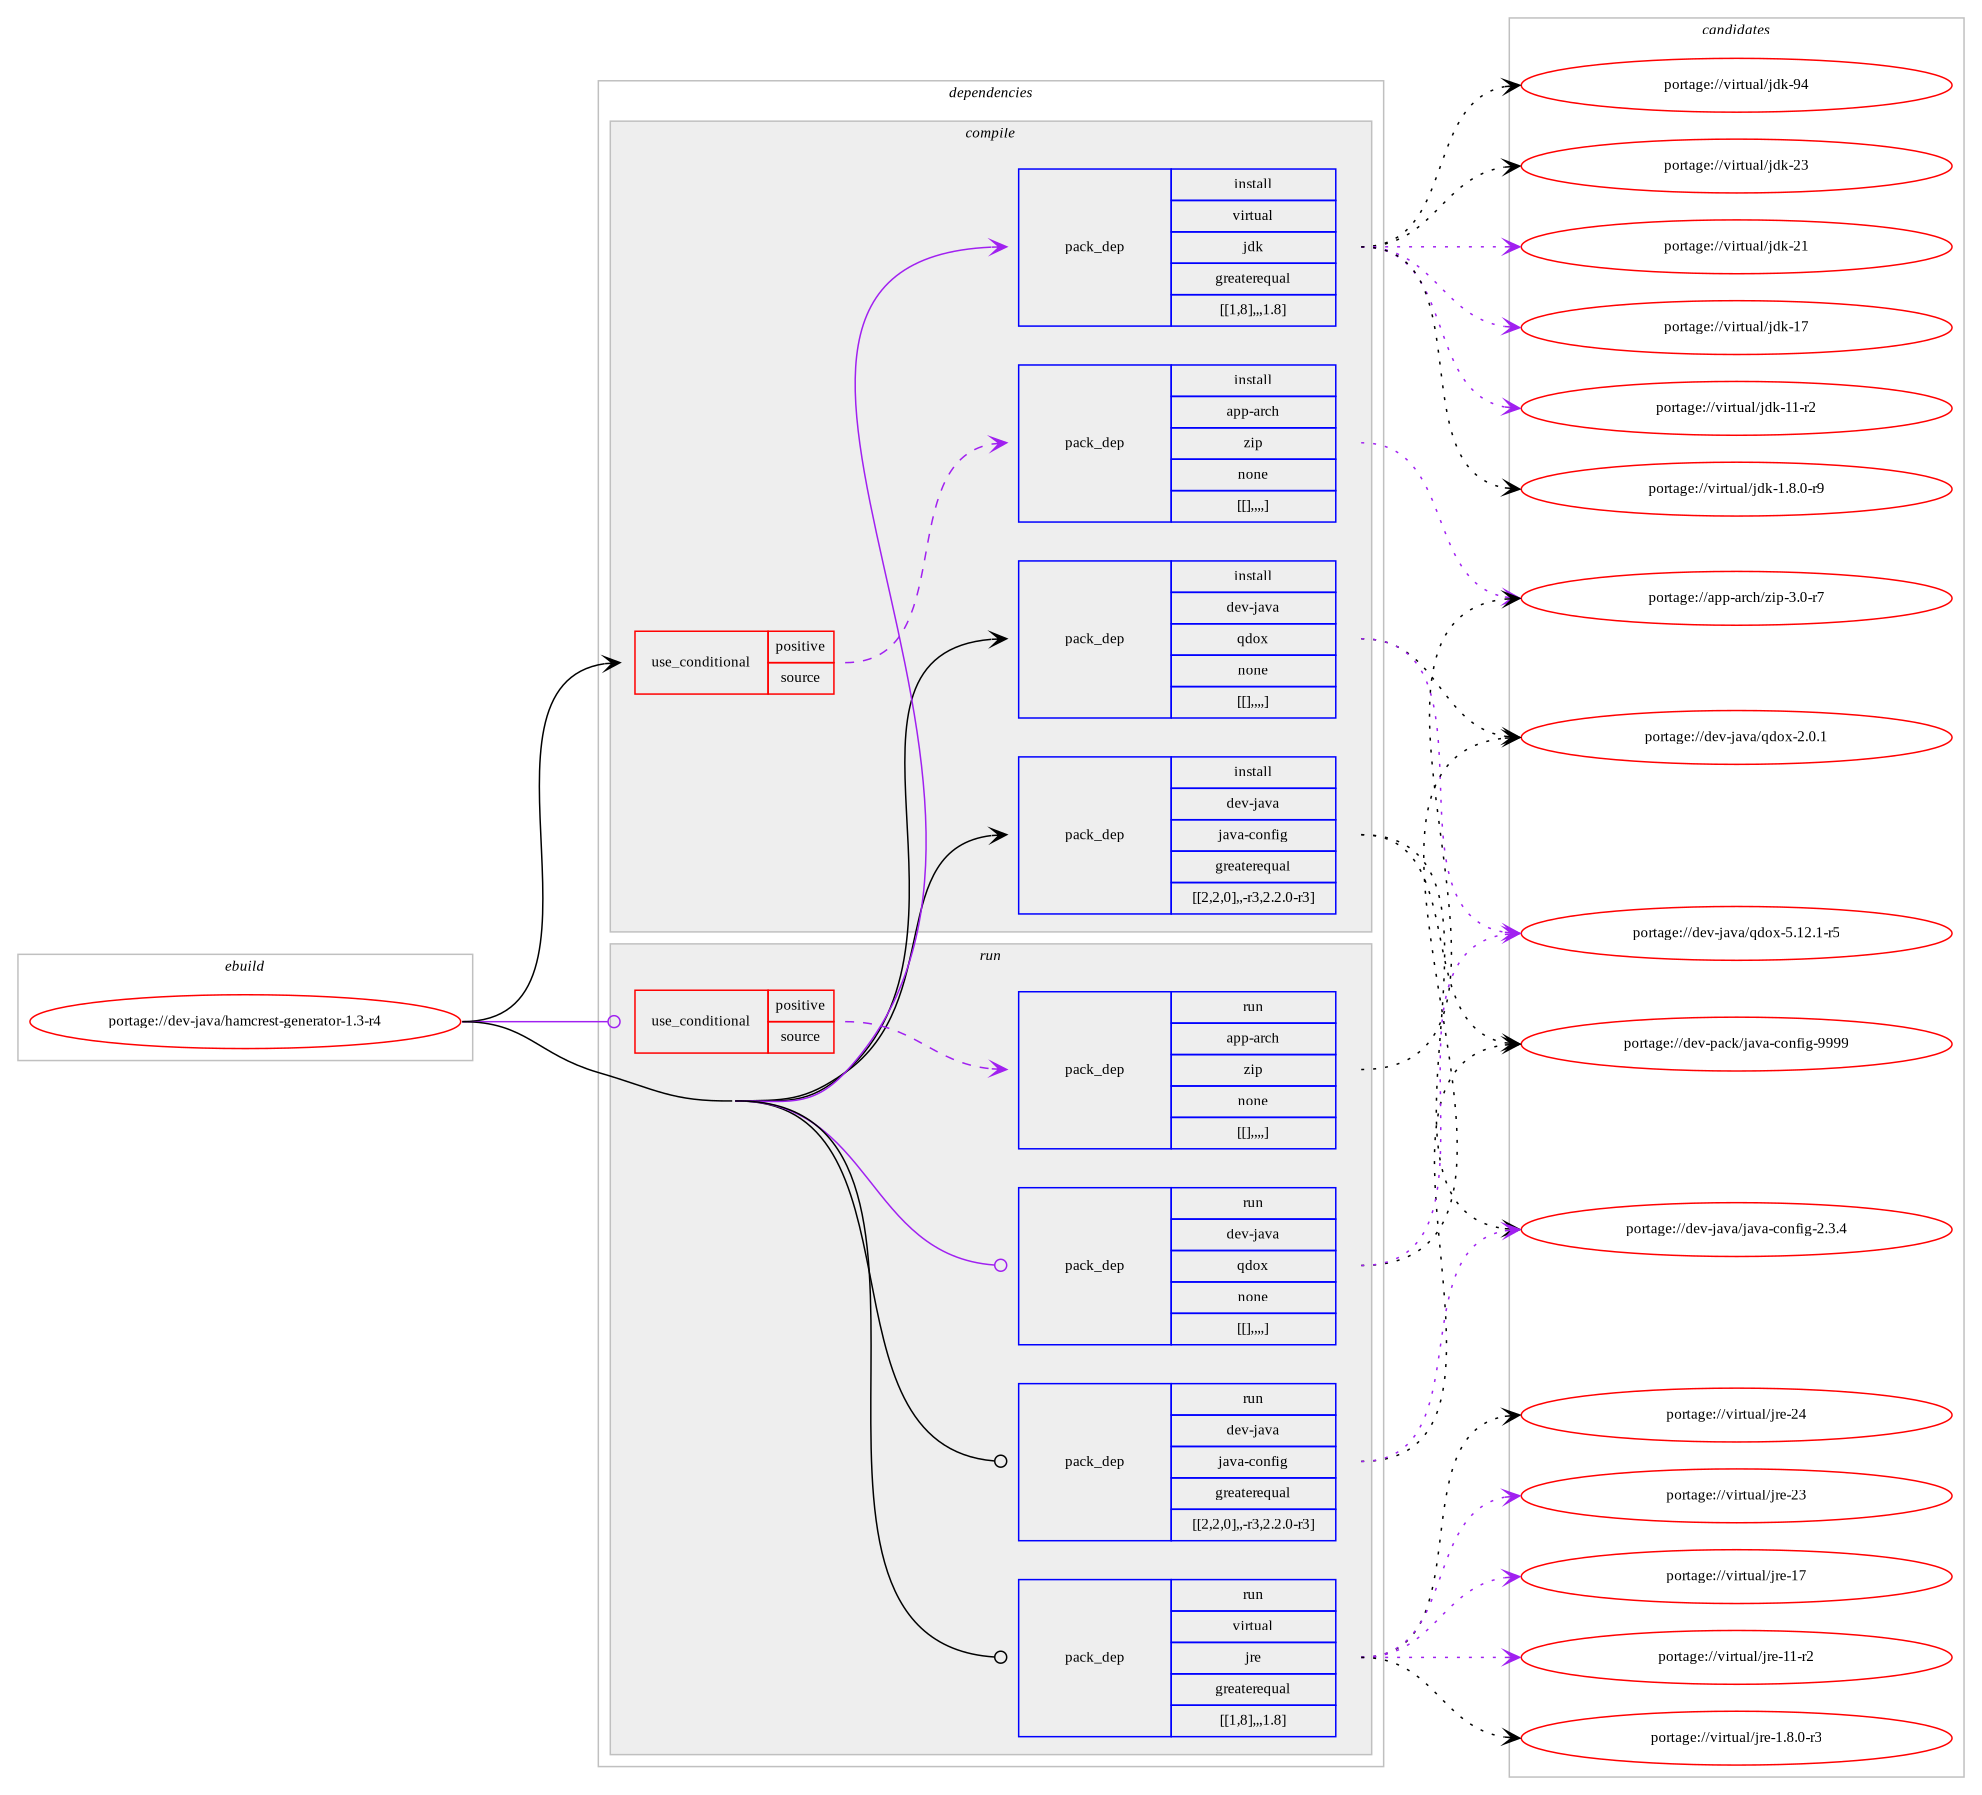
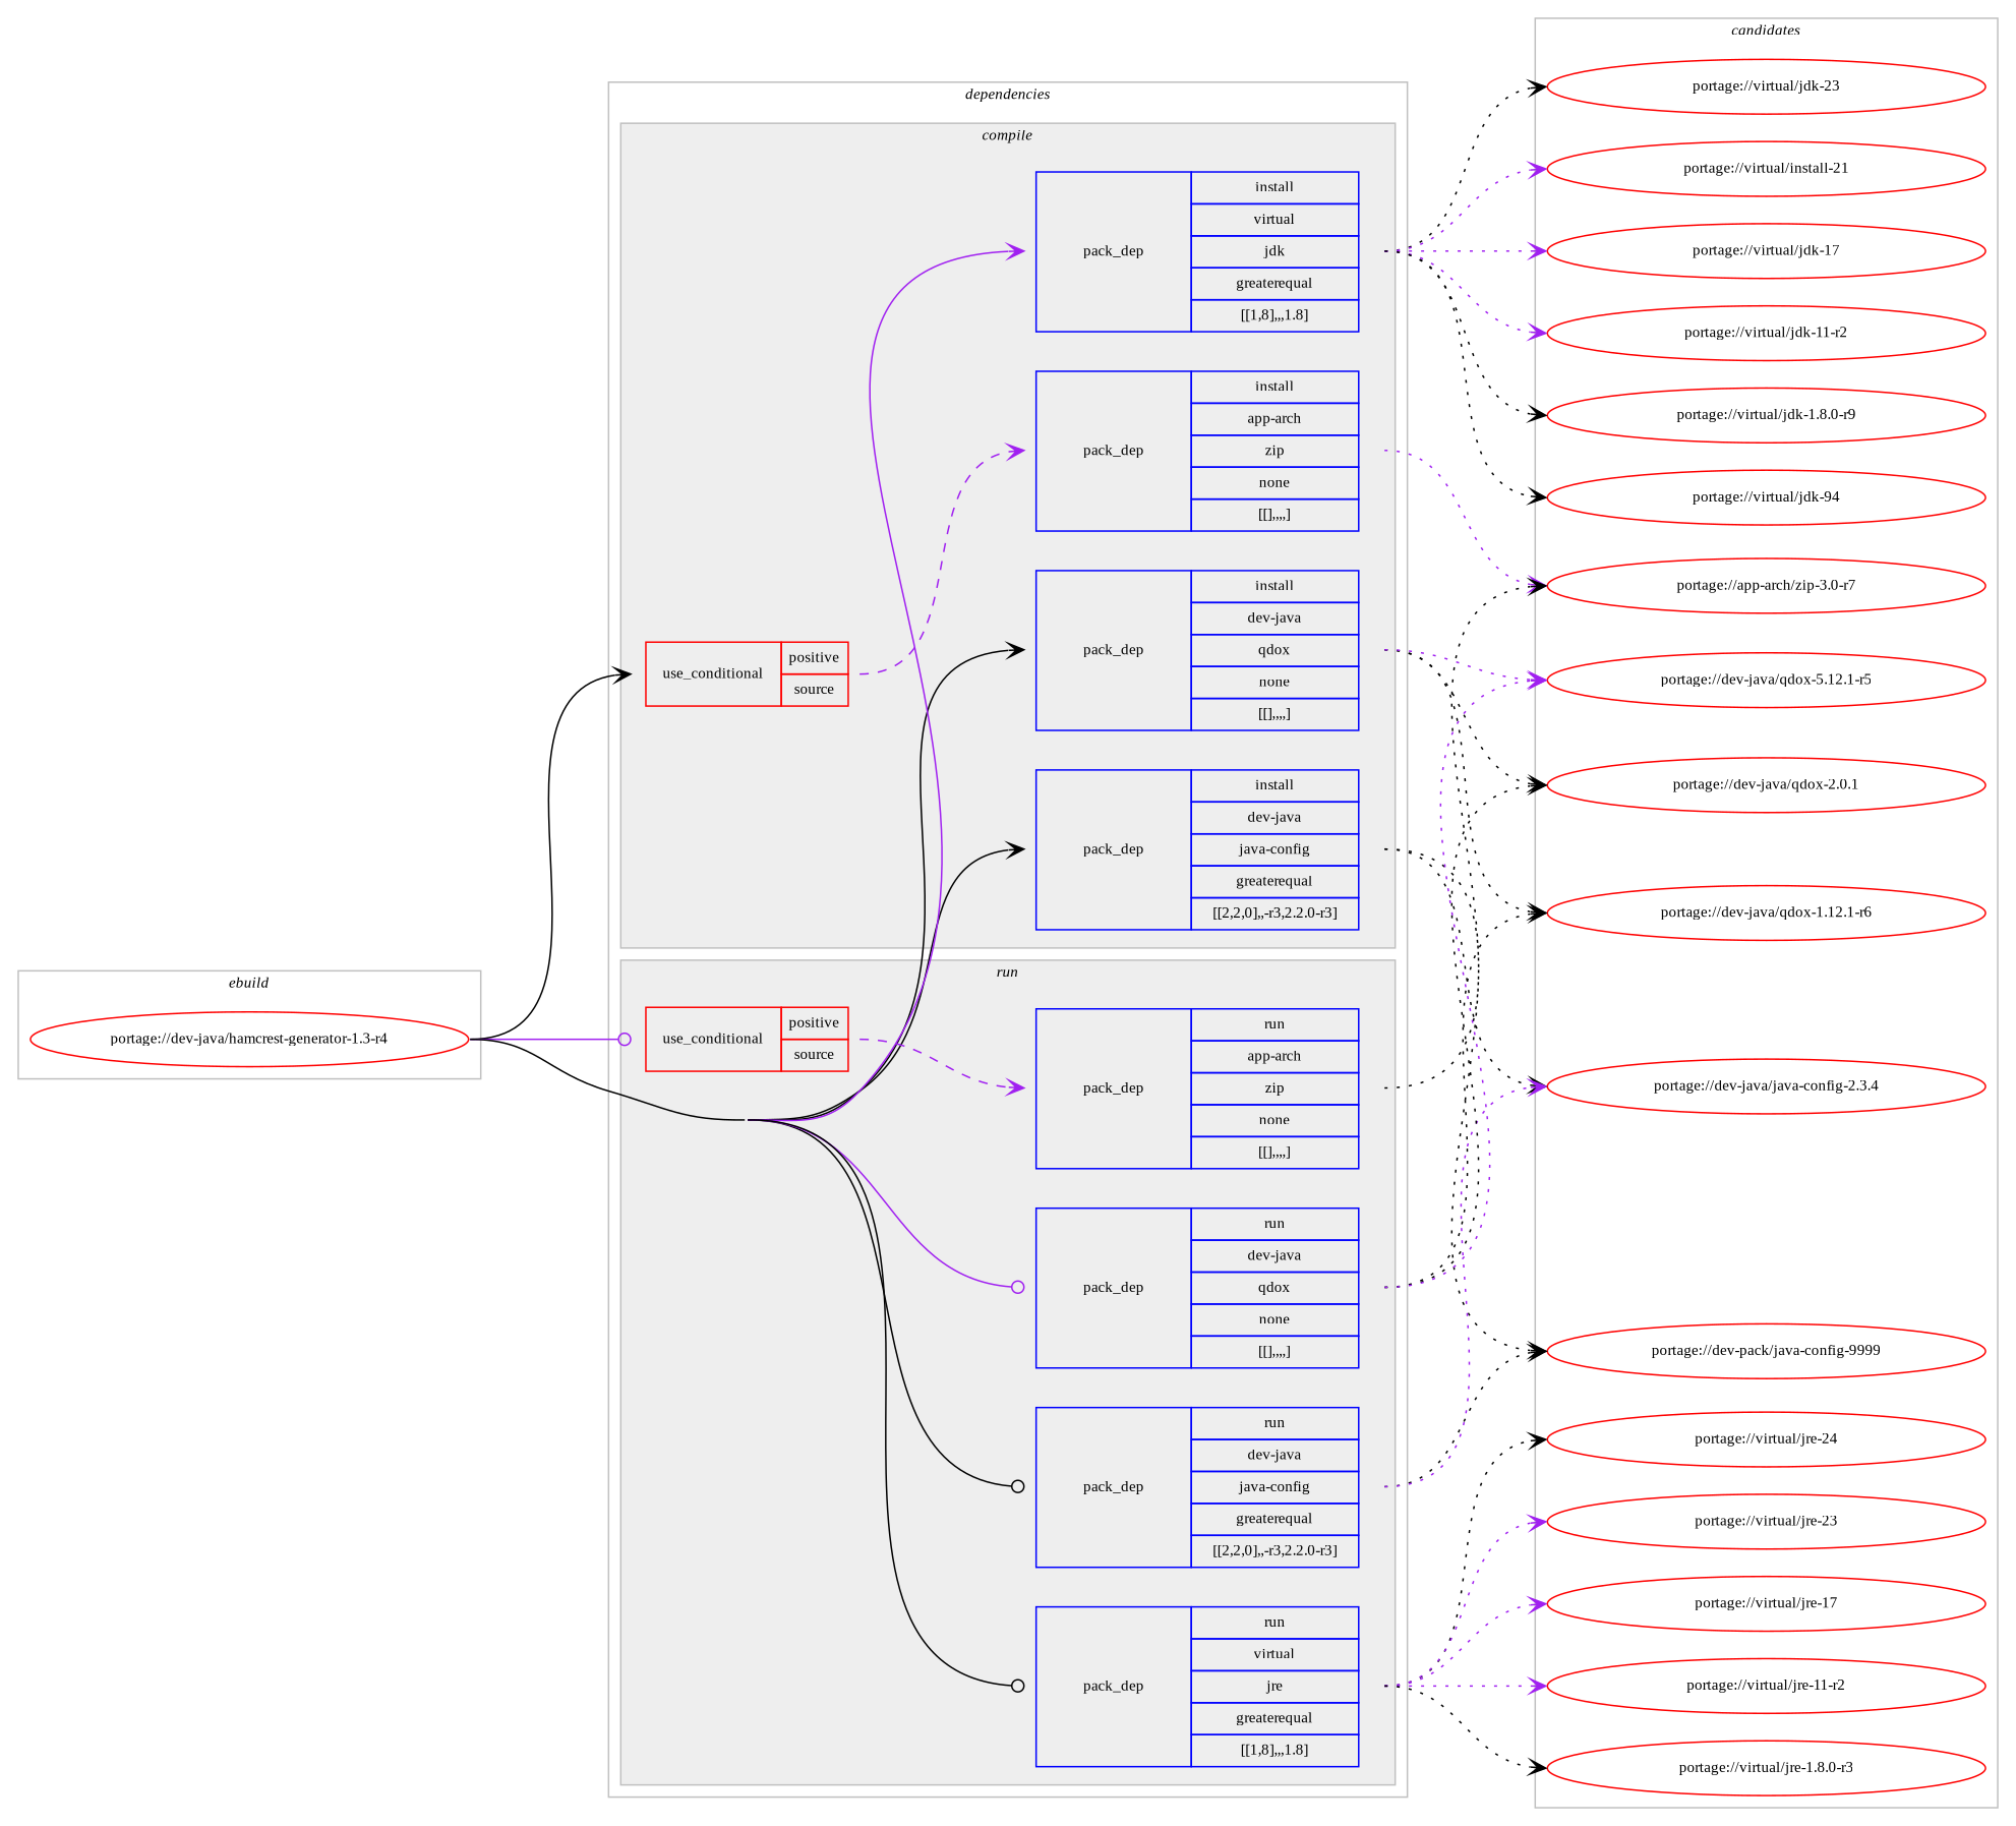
  digraph {
    compound=true
    concentrate=true
    fontname="Liberation Serif"
    fontsize=10
    newrank=true
    rankdir=LR
    ranksep=1.5
    node [color=red fontname="Liberation Serif" fontsize=10]
    edge [arrowhead=vee color=black fontname="Liberation Serif" headport=w style=dotted tailport=e weight=100]
    n1 [label="portage://dev-java/hamcrest-generator-1.3-r4" width=4]
    n2 [color=blue label=<<TABLE BORDER="0" CELLBORDER="1" CELLSPACING="0" CELLPADDING="4" WIDTH="220"><TR><TD ROWSPAN="6" CELLPADDING="30">pack_dep</TD></TR><TR><TD WIDTH="110">install</TD></TR><TR><TD>app-arch</TD></TR><TR><TD>zip</TD></TR><TR><TD>none</TD></TR><TR><TD>[[],,,,]</TD></TR></TABLE>> shape=none]
    n3 [label=<<TABLE BORDER="0" CELLBORDER="1" CELLSPACING="0" CELLPADDING="4"><TR><TD ROWSPAN="3" CELLPADDING="10">use_conditional</TD></TR><TR><TD>positive</TD></TR><TR><TD>source</TD></TR></TABLE>> shape=none]
    n4 [color=blue label=<<TABLE BORDER="0" CELLBORDER="1" CELLSPACING="0" CELLPADDING="4" WIDTH="220"><TR><TD ROWSPAN="6" CELLPADDING="30">pack_dep</TD></TR><TR><TD WIDTH="110">install</TD></TR><TR><TD>dev-java</TD></TR><TR><TD>java-config</TD></TR><TR><TD>greaterequal</TD></TR><TR><TD>[[2,2,0],,-r3,2.2.0-r3]</TD></TR></TABLE>> shape=none]
    n5 [color=blue label=<<TABLE BORDER="0" CELLBORDER="1" CELLSPACING="0" CELLPADDING="4" WIDTH="220"><TR><TD ROWSPAN="6" CELLPADDING="30">pack_dep</TD></TR><TR><TD WIDTH="110">install</TD></TR><TR><TD>dev-java</TD></TR><TR><TD>qdox</TD></TR><TR><TD>none</TD></TR><TR><TD>[[],,,,]</TD></TR></TABLE>> shape=none]
    n6 [color=blue label=<<TABLE BORDER="0" CELLBORDER="1" CELLSPACING="0" CELLPADDING="4" WIDTH="220"><TR><TD ROWSPAN="6" CELLPADDING="30">pack_dep</TD></TR><TR><TD WIDTH="110">install</TD></TR><TR><TD>virtual</TD></TR><TR><TD>jdk</TD></TR><TR><TD>greaterequal</TD></TR><TR><TD>[[1,8],,,1.8]</TD></TR></TABLE>> shape=none]
    n7 [color=blue label=<<TABLE BORDER="0" CELLBORDER="1" CELLSPACING="0" CELLPADDING="4" WIDTH="220"><TR><TD ROWSPAN="6" CELLPADDING="30">pack_dep</TD></TR><TR><TD WIDTH="110">run</TD></TR><TR><TD>app-arch</TD></TR><TR><TD>zip</TD></TR><TR><TD>none</TD></TR><TR><TD>[[],,,,]</TD></TR></TABLE>> shape=none]
    n8 [label=<<TABLE BORDER="0" CELLBORDER="1" CELLSPACING="0" CELLPADDING="4"><TR><TD ROWSPAN="3" CELLPADDING="10">use_conditional</TD></TR><TR><TD>positive</TD></TR><TR><TD>source</TD></TR></TABLE>> shape=none]
    n9 [color=blue label=<<TABLE BORDER="0" CELLBORDER="1" CELLSPACING="0" CELLPADDING="4" WIDTH="220"><TR><TD ROWSPAN="6" CELLPADDING="30">pack_dep</TD></TR><TR><TD WIDTH="110">run</TD></TR><TR><TD>dev-java</TD></TR><TR><TD>java-config</TD></TR><TR><TD>greaterequal</TD></TR><TR><TD>[[2,2,0],,-r3,2.2.0-r3]</TD></TR></TABLE>> shape=none]
    n10 [color=blue label=<<TABLE BORDER="0" CELLBORDER="1" CELLSPACING="0" CELLPADDING="4" WIDTH="220"><TR><TD ROWSPAN="6" CELLPADDING="30">pack_dep</TD></TR><TR><TD WIDTH="110">run</TD></TR><TR><TD>dev-java</TD></TR><TR><TD>qdox</TD></TR><TR><TD>none</TD></TR><TR><TD>[[],,,,]</TD></TR></TABLE>> shape=none]
    n11 [color=blue label=<<TABLE BORDER="0" CELLBORDER="1" CELLSPACING="0" CELLPADDING="4" WIDTH="220"><TR><TD ROWSPAN="6" CELLPADDING="30">pack_dep</TD></TR><TR><TD WIDTH="110">run</TD></TR><TR><TD>virtual</TD></TR><TR><TD>jre</TD></TR><TR><TD>greaterequal</TD></TR><TR><TD>[[1,8],,,1.8]</TD></TR></TABLE>> shape=none]
    n12 [label="portage://app-arch/zip-3.0-r7" width=4]
    n13 [label="portage://dev-pack/java-config-9999" width=4]
    n14 [label="portage://dev-java/java-config-2.3.4" width=4]
    n15 [label="portage://dev-java/qdox-2.0.1" width=4]
+   n16 [label="portage://dev-java/qdox-1.12.1-r6" width=4]
    n17 [label="portage://dev-java/qdox-5.12.1-r5" width=4]
    n18 [label="portage://virtual/jdk-94" width=4]
    n19 [label="portage://virtual/jdk-23" width=4]
-   n20 [label="portage://virtual/jdk-21" width=4]
+   n20 [label="portage://virtual/install-21" width=4]
    n21 [label="portage://virtual/jdk-17" width=4]
    n22 [label="portage://virtual/jdk-11-r2" width=4]
    n23 [label="portage://virtual/jdk-1.8.0-r9" width=4]
    n24 [label="portage://virtual/jre-24" width=4]
    n25 [label="portage://virtual/jre-23" width=4]
    n26 [label="portage://virtual/jre-17" width=4]
    n27 [label="portage://virtual/jre-11-r2" width=4]
    n28 [label="portage://virtual/jre-1.8.0-r3" width=4]
    subgraph cluster_1 {
      color=gray
      label=<<i>ebuild</i>>
      n1
    }
    subgraph cluster_2 {
      color=gray
      label=<<i>dependencies</i>>
      subgraph cluster_3 {
        color=gray
        fillcolor="#eeeeee"
        label=<<i>compile</i>>
        style=filled
        subgraph sub_4 {
          color=gray
          fillcolor="#eeeeee"
          label=<<i>compile</i>>
          style=filled
          n3
          subgraph sub_5 {
            color=gray
            fillcolor="#eeeeee"
            label=<<i>compile</i>>
            style=filled
            n2
          }
        }
        subgraph sub_6 {
          color=gray
          fillcolor="#eeeeee"
          label=<<i>compile</i>>
          style=filled
          n4
        }
        subgraph sub_7 {
          color=gray
          fillcolor="#eeeeee"
          label=<<i>compile</i>>
          style=filled
          n5
        }
        subgraph sub_8 {
          color=gray
          fillcolor="#eeeeee"
          label=<<i>compile</i>>
          style=filled
          n6
        }
      }
      subgraph cluster_9 {
        color=gray
        fillcolor="#eeeeee"
        label=<<i>compile and run</i>>
        style=filled
      }
      subgraph cluster_10 {
        color=gray
        fillcolor="#eeeeee"
        label=<<i>run</i>>
        style=filled
        subgraph sub_11 {
          color=gray
          fillcolor="#eeeeee"
          label=<<i>run</i>>
          style=filled
          n8
          subgraph sub_12 {
            color=gray
            fillcolor="#eeeeee"
            label=<<i>run</i>>
            style=filled
            n7
          }
        }
        subgraph sub_13 {
          color=gray
          fillcolor="#eeeeee"
          label=<<i>run</i>>
          style=filled
          n9
        }
        subgraph sub_14 {
          color=gray
          fillcolor="#eeeeee"
          label=<<i>run</i>>
          style=filled
          n10
        }
        subgraph sub_15 {
          color=gray
          fillcolor="#eeeeee"
          label=<<i>run</i>>
          style=filled
          n11
        }
      }
    }
    subgraph cluster_16 {
      color=gray
      label=<<i>candidates</i>>
      rank=same
      subgraph sub_17 {
        color=black
        label=<<i>candidates</i>>
        nodesep=1
        rank=same
        n12
      }
      subgraph sub_18 {
        color=black
        label=<<i>candidates</i>>
        nodesep=1
        rank=same
        n13
        n14
      }
      subgraph sub_19 {
        color=black
        label=<<i>candidates</i>>
        nodesep=1
        rank=same
        n15
+       n16
        n17
      }
      subgraph sub_20 {
        color=black
        label=<<i>candidates</i>>
        nodesep=1
        rank=same
        n18
        n19
        n20
        n21
        n22
        n23
      }
      subgraph sub_21 {
        color=black
        label=<<i>candidates</i>>
        nodesep=1
        rank=same
        n12
      }
      subgraph sub_22 {
        color=black
        label=<<i>candidates</i>>
        nodesep=1
        rank=same
        n13
        n14
      }
      subgraph sub_23 {
        color=black
        label=<<i>candidates</i>>
        nodesep=1
        rank=same
        n15
+       n16
        n17
      }
      subgraph sub_24 {
        color=black
        label=<<i>candidates</i>>
        nodesep=1
        rank=same
        n24
        n25
        n26
        n27
        n28
      }
    }
    n1 -> n3 [style=solid weight=20]
    n1 -> n4 [style=solid weight=20]
    n1 -> n5 [style=solid weight=20]
    n1 -> n6 [color=purple style=solid weight=20]
    n1 -> n8 [arrowhead=odot color=purple style=solid weight=20]
    n1 -> n9 [arrowhead=odot style=solid weight=20]
    n1 -> n10 [arrowhead=odot color=purple style=solid weight=20]
    n1 -> n11 [arrowhead=odot style=solid weight=20]
    n2 -> n12 [color=purple]
    n3 -> n2 [color=purple style=dashed weight=20]
    n4 -> n13
    n4 -> n14
    n5 -> n15
+   n5 -> n16
    n5 -> n17 [color=purple]
    n6 -> n18
    n6 -> n19
    n6 -> n20 [color=purple]
    n6 -> n21 [color=purple]
    n6 -> n22 [color=purple]
    n6 -> n23
    n7 -> n12
    n8 -> n7 [color=purple style=dashed weight=20]
    n9 -> n13
    n9 -> n14 [color=purple]
    n10 -> n15
+   n10 -> n16
    n10 -> n17 [color=purple]
    n11 -> n24
    n11 -> n25 [color=purple]
    n11 -> n26 [color=purple]
    n11 -> n27 [color=purple]
    n11 -> n28
  }
